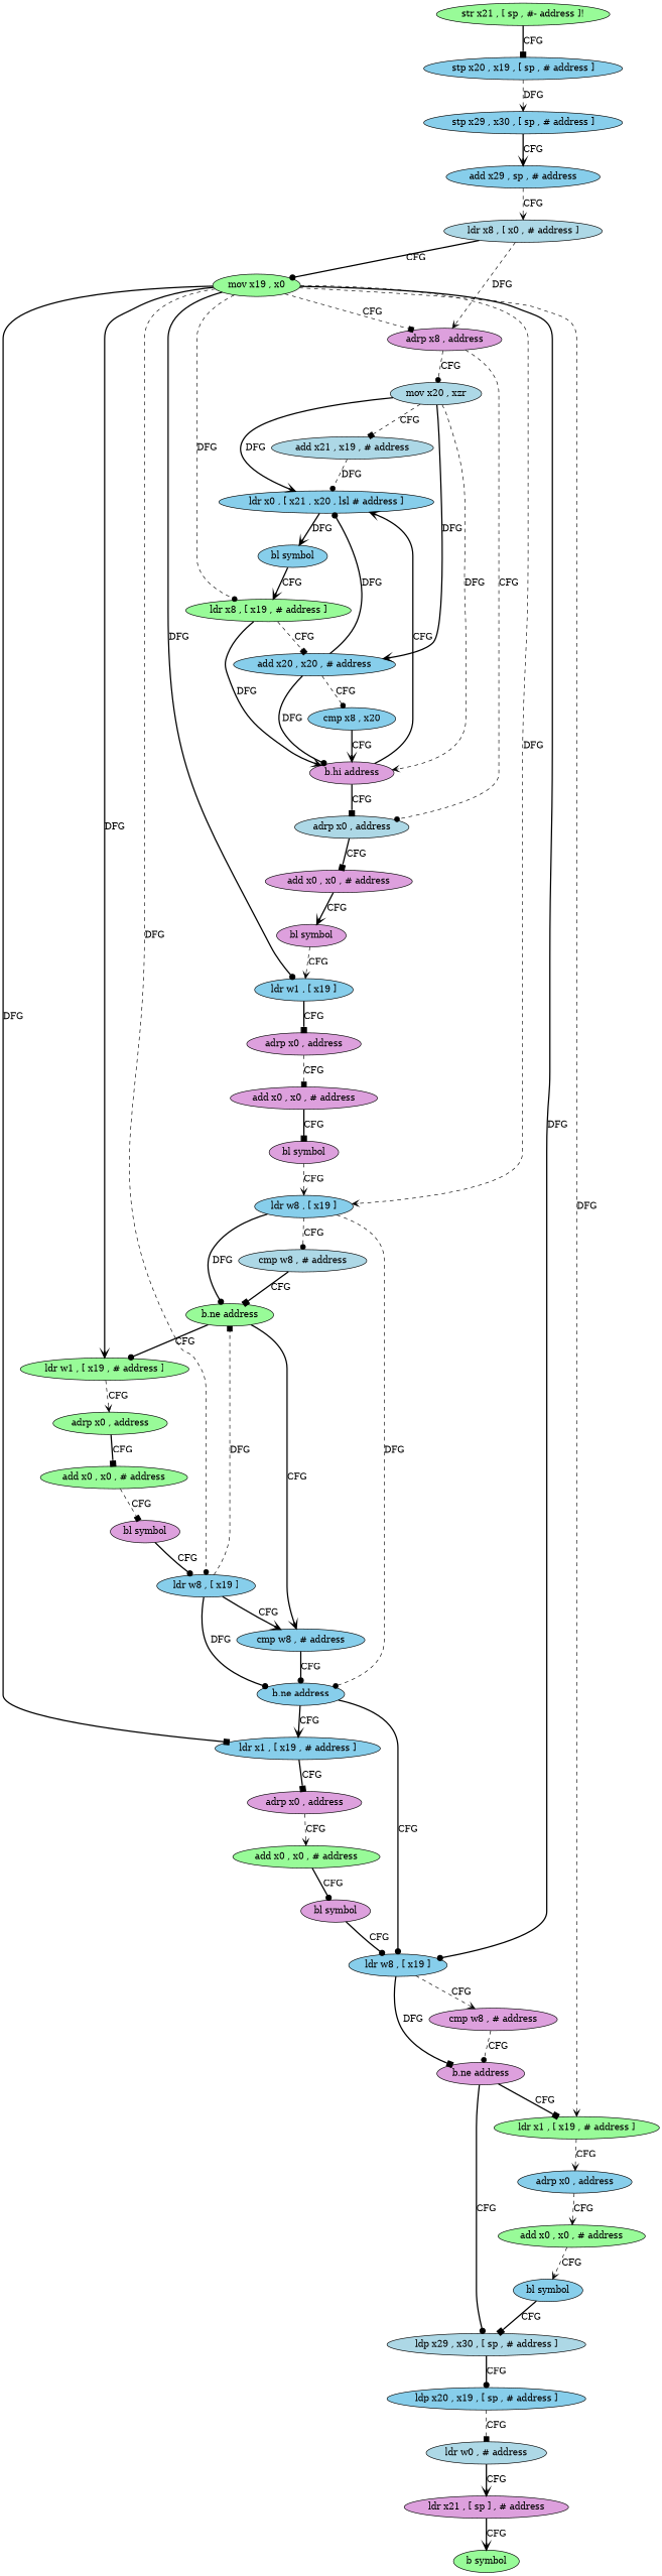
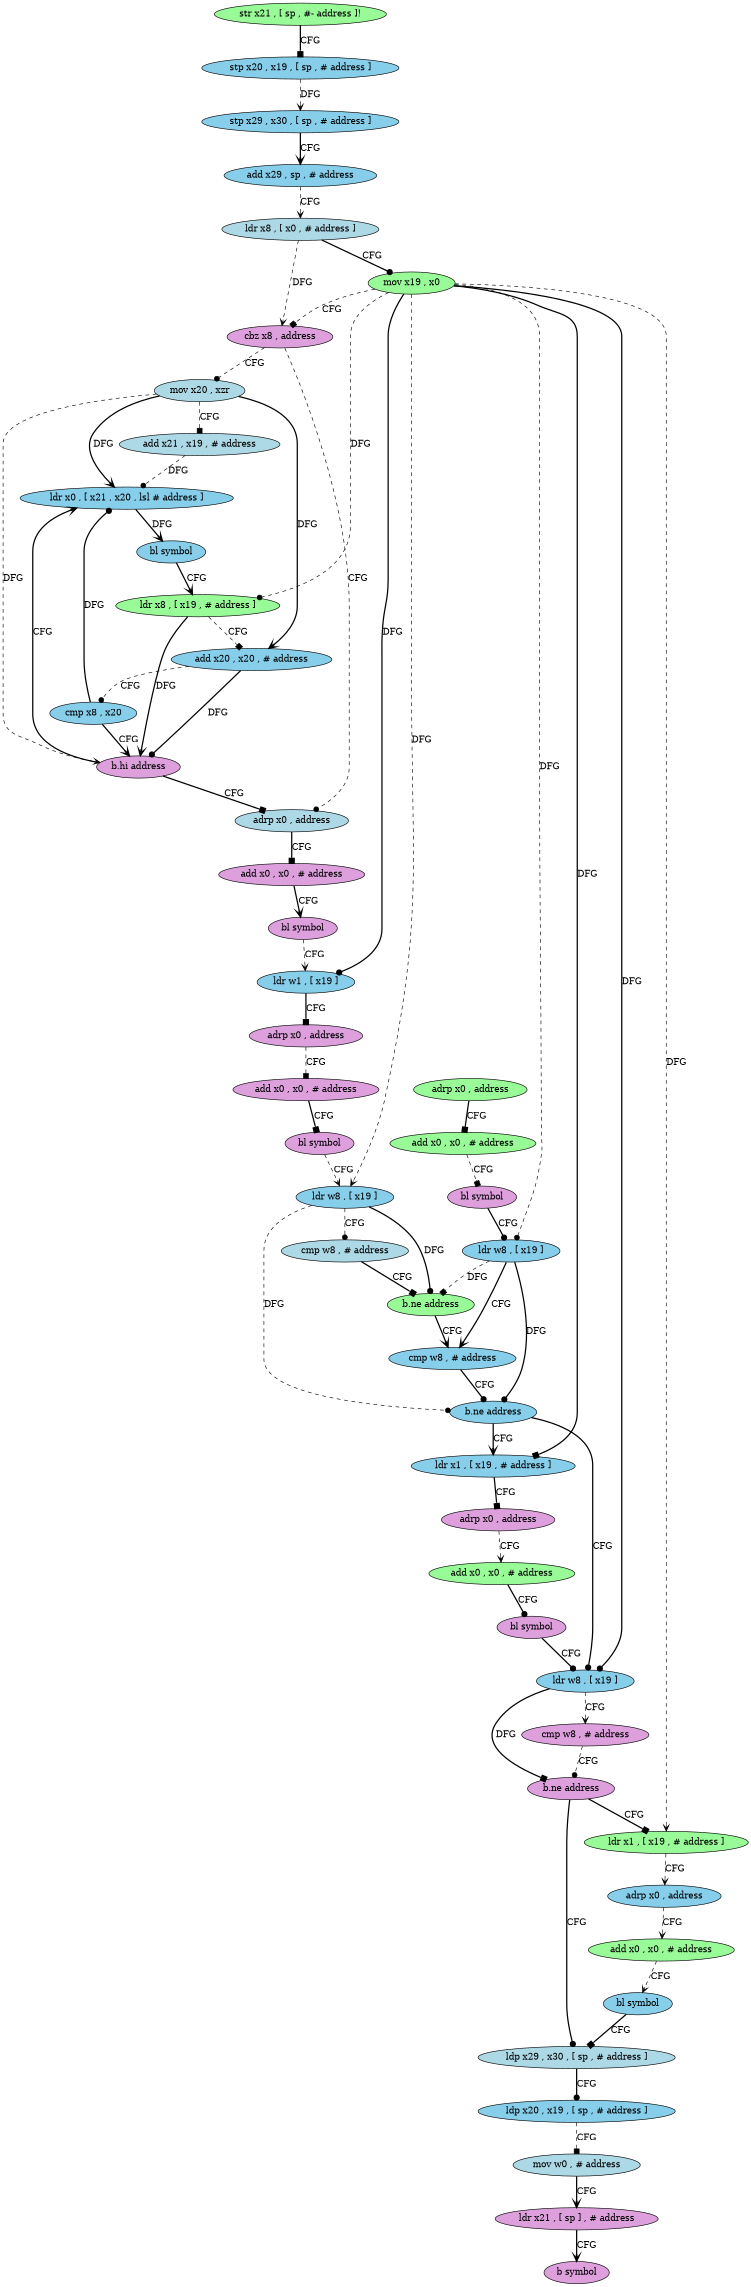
  digraph {
    node [fillcolor=skyblue style=filled]
    edge [arrowhead=vee style=bold]
    n1 [fillcolor=palegreen label="str x21 , [ sp , #- address ]!"]
    n2 [label="stp x20 , x19 , [ sp , # address ]"]
    n3 [label="stp x29 , x30 , [ sp , # address ]"]
    n4 [label="add x29 , sp , # address"]
    n5 [fillcolor=lightblue label="ldr x8 , [ x0 , # address ]"]
    n6 [fillcolor=palegreen label="mov x19 , x0"]
-   n7 [fillcolor=plum label="adrp x8 , address"]
+   n7 [fillcolor=plum label="cbz x8 , address"]
    n8 [label="ldr w1 , [ x19 ]"]
    n9 [label="ldr w8 , [ x19 ]"]
-   n10 [fillcolor=palegreen label="ldr w1 , [ x19 , # address ]"]
    n11 [label="ldr w8 , [ x19 ]"]
    n12 [label="ldr x1 , [ x19 , # address ]"]
    n13 [label="ldr w8 , [ x19 ]"]
    n14 [fillcolor=palegreen label="ldr x8 , [ x19 , # address ]"]
    n15 [fillcolor=palegreen label="ldr x1 , [ x19 , # address ]"]
    n16 [fillcolor=lightblue label="adrp x0 , address"]
    n17 [fillcolor=lightblue label="mov x20 , xzr"]
    n18 [fillcolor=plum label="adrp x0 , address"]
    n19 [fillcolor=lightblue label="cmp w8 , # address"]
    n20 [fillcolor=palegreen label="b.ne address"]
    n21 [label="b.ne address"]
    n22 [fillcolor=palegreen label="adrp x0 , address"]
    n23 [fillcolor=lightblue label="add x21 , x19 , # address"]
    n24 [label="ldr x0 , [ x21 , x20 , lsl # address ]"]
    n25 [fillcolor=plum label="cmp w8 , # address"]
    n26 [fillcolor=plum label="b.ne address"]
    n27 [fillcolor=plum label="adrp x0 , address"]
    n28 [label="cmp w8 , # address"]
    n29 [label="add x20 , x20 , # address"]
    n30 [fillcolor=plum label="b.hi address"]
    n31 [label="adrp x0 , address"]
    n32 [fillcolor=plum label="add x0 , x0 , # address"]
    n33 [fillcolor=plum label="bl symbol"]
    n34 [label="bl symbol"]
    n35 [label="cmp x8 , x20"]
    n36 [fillcolor=plum label="add x0 , x0 , # address"]
    n37 [fillcolor=plum label="bl symbol"]
    n38 [fillcolor=palegreen label="add x0 , x0 , # address"]
    n39 [fillcolor=lightblue label="ldp x29 , x30 , [ sp , # address ]"]
    n40 [fillcolor=palegreen label="add x0 , x0 , # address"]
    n41 [fillcolor=plum label="bl symbol"]
    n42 [label="ldp x20 , x19 , [ sp , # address ]"]
-   n43 [fillcolor=lightblue label="ldr w0 , # address"]
+   n43 [fillcolor=lightblue label="mov w0 , # address"]
    n44 [fillcolor=palegreen label="add x0 , x0 , # address"]
    n45 [fillcolor=plum label="bl symbol"]
    n46 [fillcolor=plum label="ldr x21 , [ sp ] , # address"]
-   n47 [fillcolor=palegreen label="b symbol"]
+   n47 [fillcolor=plum label="b symbol"]
    n48 [label="bl symbol"]
    n1 -> n2 [arrowhead=box label=CFG]
    n2 -> n3 [label=DFG style=dashed]
    n3 -> n4 [label=CFG]
    n4 -> n5 [label=CFG style=dashed]
    n5 -> n6 [arrowhead=dot label=CFG]
    n5 -> n7 [label=DFG style=dashed]
    n6 -> n7 [arrowhead=box label=CFG style=dashed]
    n6 -> n8 [arrowhead=dot label=DFG]
    n6 -> n9 [label=DFG style=dashed]
-   n6 -> n10 [label=DFG]
    n6 -> n11 [arrowhead=dot label=DFG]
    n6 -> n12 [arrowhead=box label=DFG]
    n6 -> n13 [arrowhead=dot label=DFG style=dashed]
    n6 -> n14 [arrowhead=dot label=DFG style=dashed]
    n6 -> n15 [label=DFG style=dashed]
    n7 -> n16 [arrowhead=dot label=CFG style=dashed]
    n7 -> n17 [arrowhead=dot label=CFG style=dashed]
    n8 -> n18 [arrowhead=box label=CFG]
    n9 -> n19 [arrowhead=dot label=CFG style=dashed]
    n9 -> n20 [arrowhead=dot label=DFG]
    n9 -> n21 [arrowhead=dot label=DFG style=dashed]
-   n10 -> n22 [label=CFG style=dashed]
    n11 -> n25 [label=CFG style=dashed]
    n11 -> n26 [arrowhead=box label=DFG]
    n12 -> n27 [arrowhead=box label=CFG]
    n13 -> n20 [arrowhead=box label=DFG style=dashed]
    n13 -> n21 [arrowhead=dot label=DFG]
    n13 -> n28 [label=CFG]
    n14 -> n29 [arrowhead=box label=CFG style=dashed]
    n14 -> n30 [label=DFG]
    n15 -> n31 [label=CFG style=dashed]
    n16 -> n32 [arrowhead=box label=CFG]
    n17 -> n23 [arrowhead=box label=CFG style=dashed]
    n17 -> n24 [label=DFG]
    n17 -> n29 [label=DFG]
    n17 -> n30 [label=DFG style=dashed]
    n18 -> n36 [arrowhead=box label=CFG style=dashed]
    n19 -> n20 [arrowhead=box label=CFG]
-   n20 -> n10 [arrowhead=dot label=CFG]
    n20 -> n28 [label=CFG]
    n21 -> n11 [arrowhead=dot label=CFG]
    n21 -> n12 [label=CFG]
    n22 -> n38 [arrowhead=box label=CFG]
    n23 -> n24 [arrowhead=dot label=DFG style=dashed]
    n24 -> n34 [label=DFG]
    n25 -> n26 [arrowhead=dot label=CFG style=dashed]
    n26 -> n15 [arrowhead=box label=CFG]
    n26 -> n39 [arrowhead=dot label=CFG]
    n27 -> n40 [label=CFG style=dashed]
    n28 -> n21 [arrowhead=dot label=CFG]
-   n29 -> n24 [arrowhead=dot label=DFG]
+   n35 -> n24 [arrowhead=dot label=DFG]
    n29 -> n30 [arrowhead=dot label=DFG]
    n29 -> n35 [arrowhead=dot label=CFG style=dashed]
    n30 -> n16 [arrowhead=box label=CFG]
    n30 -> n24 [label=CFG]
    n31 -> n44 [label=CFG style=dashed]
    n32 -> n33 [label=CFG]
    n33 -> n8 [label=CFG style=dashed]
    n34 -> n14 [label=CFG]
    n35 -> n30 [label=CFG]
    n36 -> n37 [arrowhead=box label=CFG]
    n37 -> n9 [label=CFG style=dashed]
    n38 -> n41 [arrowhead=box label=CFG style=dashed]
    n39 -> n42 [arrowhead=dot label=CFG]
    n40 -> n45 [arrowhead=dot label=CFG]
    n41 -> n13 [arrowhead=dot label=CFG]
    n42 -> n43 [arrowhead=box label=CFG style=dashed]
    n43 -> n46 [label=CFG]
    n44 -> n48 [label=CFG style=dashed]
    n45 -> n11 [arrowhead=dot label=CFG]
    n46 -> n47 [label=CFG]
    n48 -> n39 [arrowhead=box label=CFG]
  }
